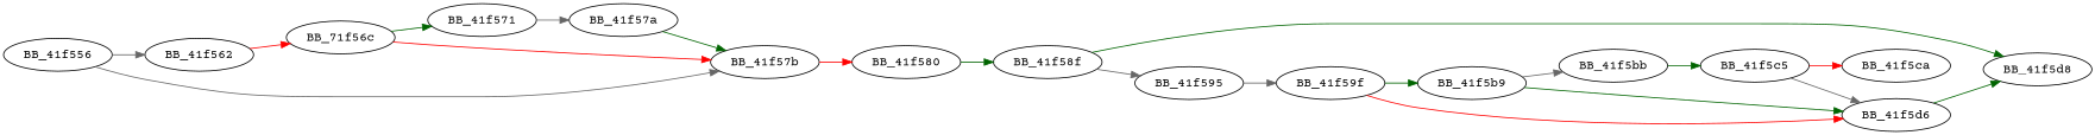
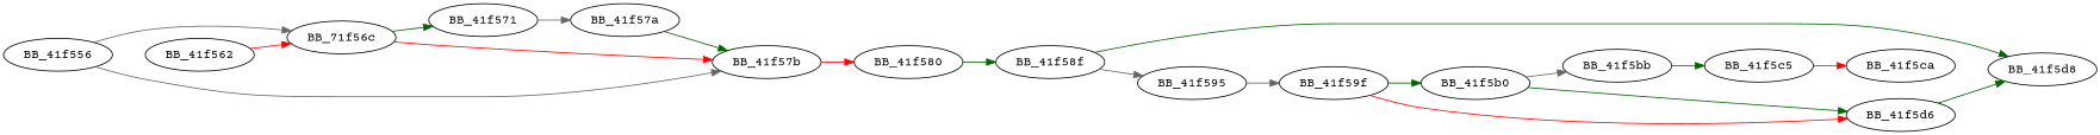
  digraph {
    fontname="Courier Prime"
    rankdir=LR
    node [fontname="Courier Prime"]
    edge [color=darkgreen fontname="Courier Prime"]
    BB_41f556
    BB_41f562
    BB_41f57b
    n4 [label=BB_71f56c]
    BB_41f580
    BB_41f571
    BB_41f58f
    BB_41f57a
    BB_41f595
    BB_41f5d8
    BB_41f59f
-   BB_41f5b0 [label=BB_41f5b9]
+   BB_41f5b0
    BB_41f5d6
    BB_41f5bb
    BB_41f5c5
    BB_41f5ca
-   BB_41f556 -> BB_41f562 [color=gray40]
+   BB_41f556 -> n4 [color=gray40]
    BB_41f556 -> BB_41f57b [color=gray40]
    BB_41f562 -> n4 [color=red]
    BB_41f57b -> BB_41f580 [color=red]
    n4 -> BB_41f57b [color=red]
    n4 -> BB_41f571
    BB_41f580 -> BB_41f58f
    BB_41f571 -> BB_41f57a [color=gray40]
    BB_41f58f -> BB_41f595 [color=gray40]
    BB_41f58f -> BB_41f5d8
    BB_41f57a -> BB_41f57b
    BB_41f595 -> BB_41f59f [color=gray40]
    BB_41f59f -> BB_41f5b0
    BB_41f59f -> BB_41f5d6 [color=red]
    BB_41f5b0 -> BB_41f5d6
    BB_41f5b0 -> BB_41f5bb [color=gray40]
    BB_41f5d6 -> BB_41f5d8
    BB_41f5bb -> BB_41f5c5
-   BB_41f5c5 -> BB_41f5d6 [color=gray40]
    BB_41f5c5 -> BB_41f5ca [color=red]
  }
